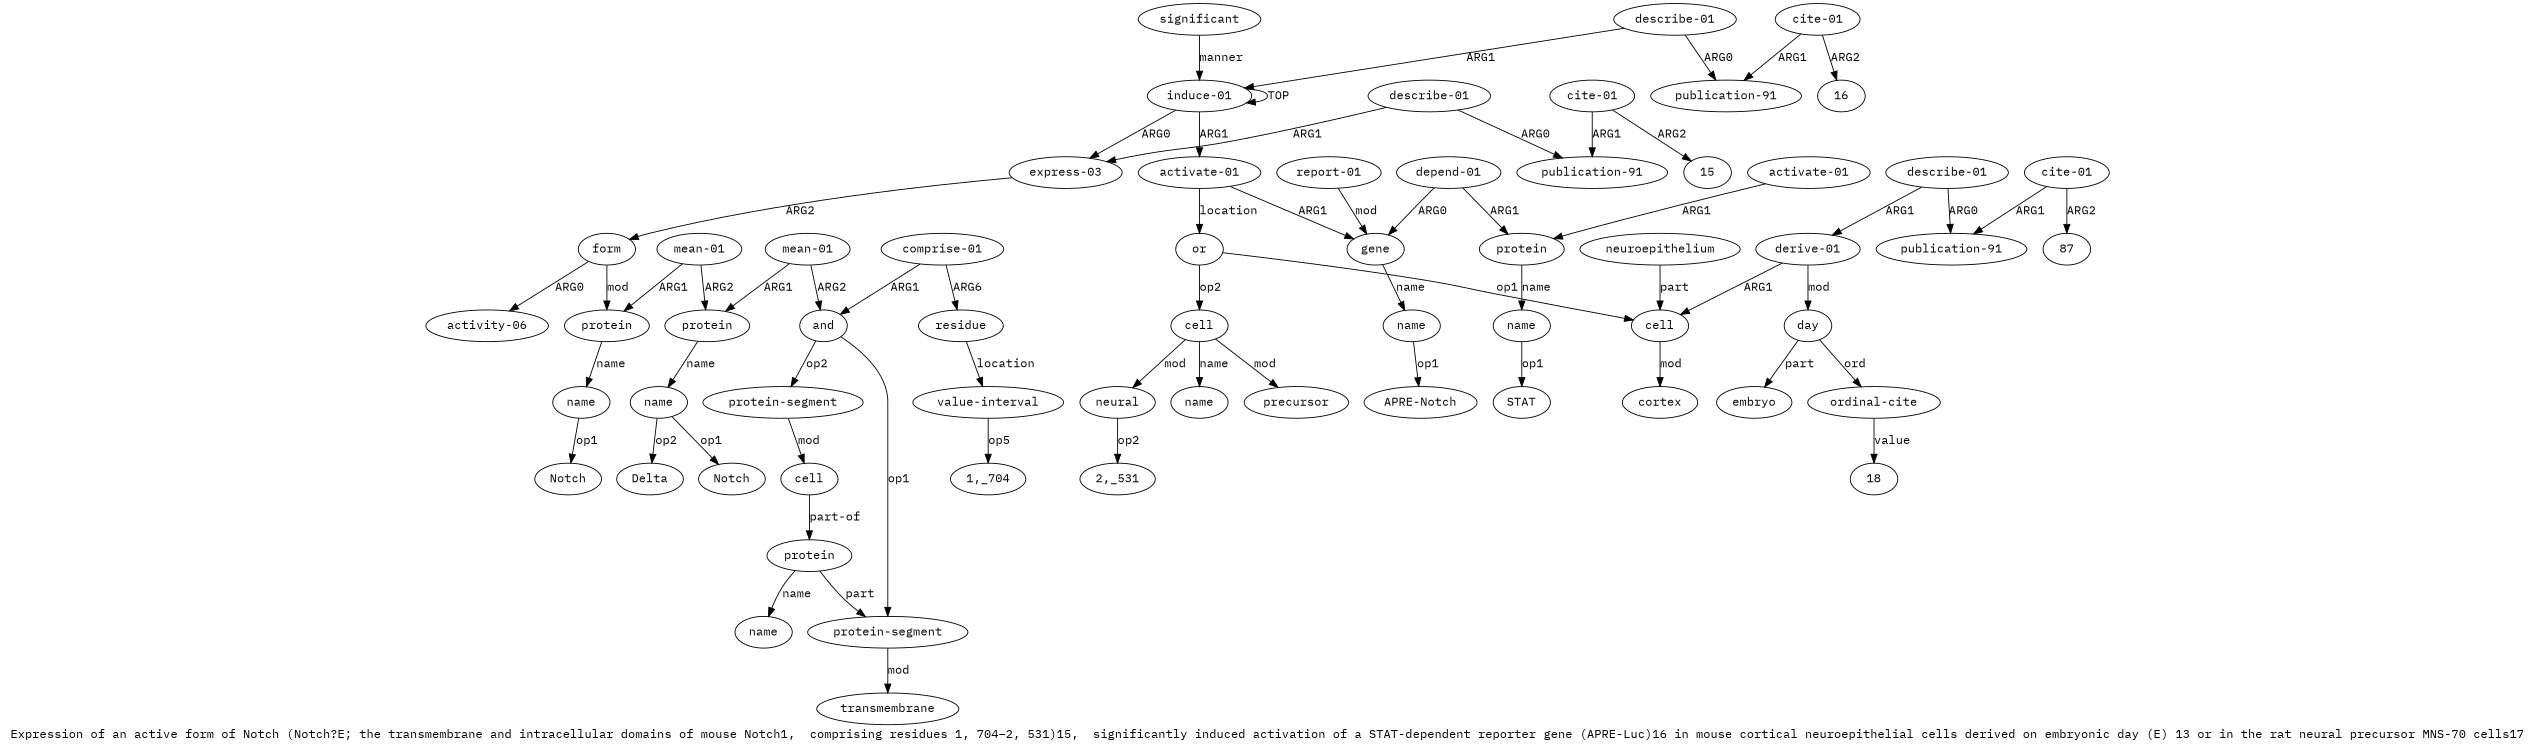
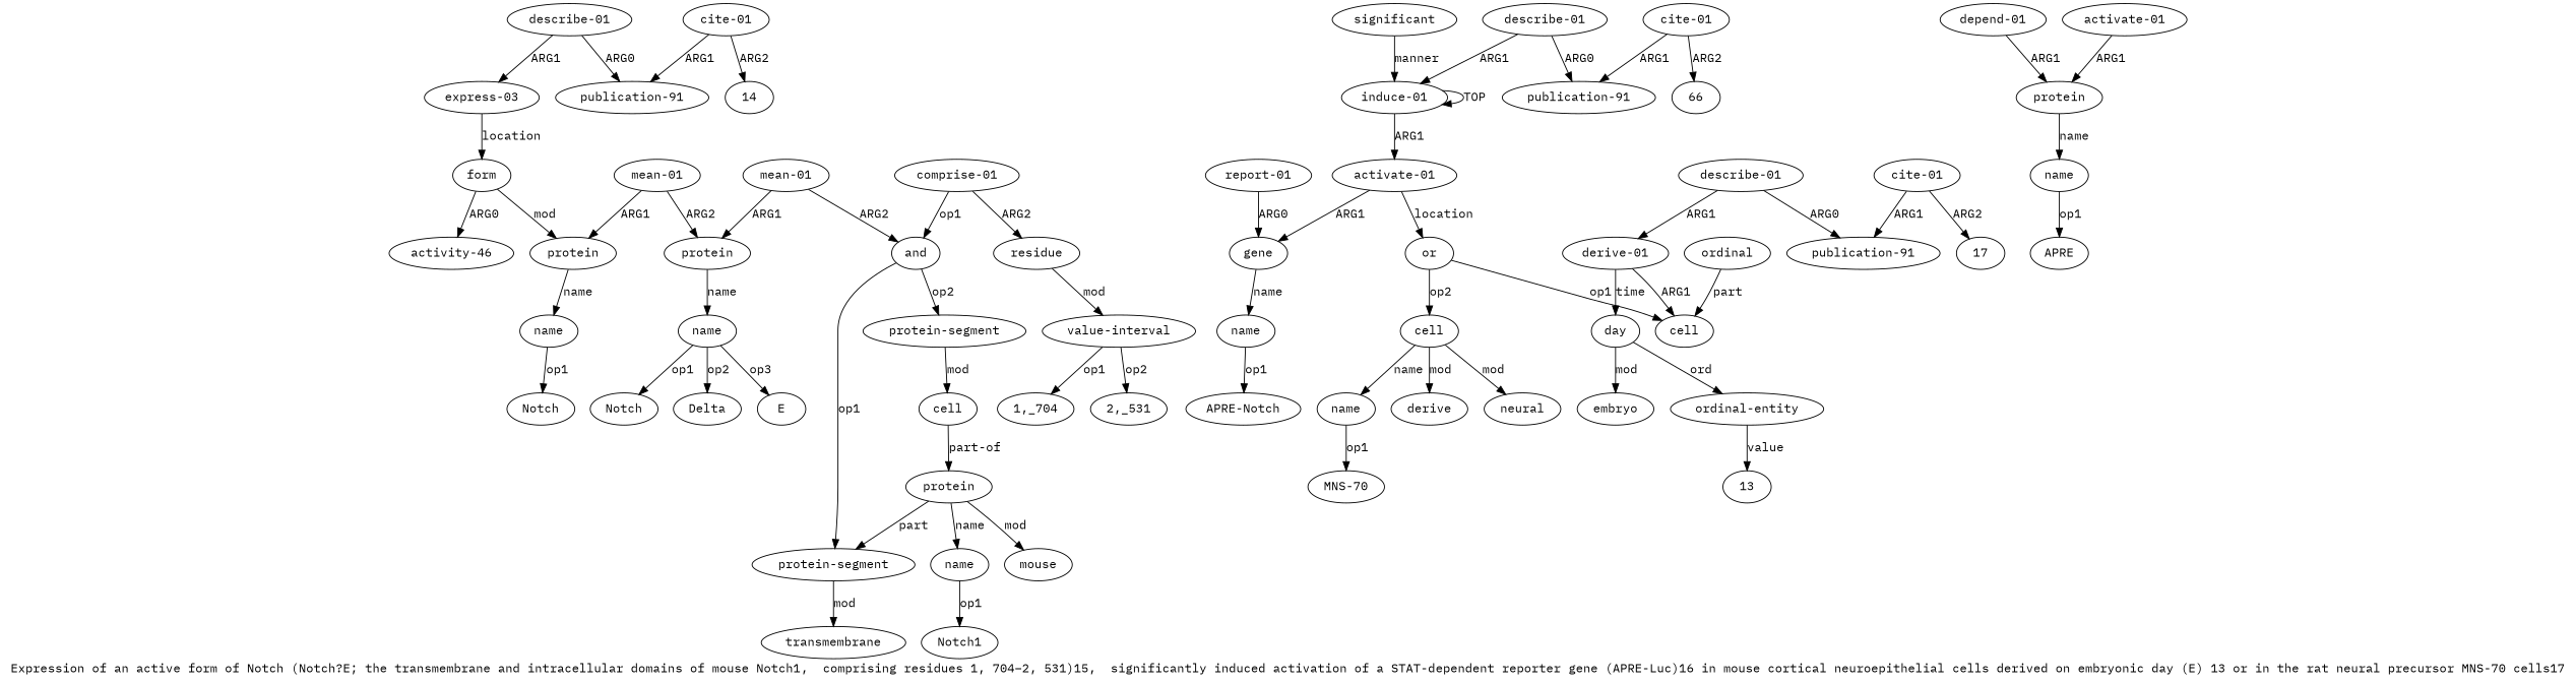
  digraph {
    fontname="IBM Plex Mono"
    label="Expression of an active form of Notch (Notch?E; the transmembrane and intracellular domains of mouse Notch1,  comprising residues 1, 704–2, 531)15,  significantly induced activation of a STAT-dependent reporter gene (APRE-Luc)16 in mouse cortical neuroepithelial cells derived on embryonic day (E) 13 or in the rat neural precursor MNS-70 cells17"
    node [color=black fontname="IBM Plex Mono" gold_ind=-1 gold_label=name test_ind=-1 test_label=name]
    edge [color=black fontname="IBM Plex Mono" gold_label=ARG1 test_label=ARG1]
-   n1 [gold_ind=20 gold_label="activity-06" label="activity-06" test_ind=20 test_label="activity-06"]
+   n1 [gold_ind=20 gold_label="activity-06" label="activity-46" test_ind=20 test_label="activity-06"]
    n2 [gold_ind=2 gold_label=form label=form test_ind=2 test_label=form]
    n3 [gold_ind=3 gold_label=protein label=protein test_ind=3 test_label=protein]
    n4 [gold_ind=4 label=name test_ind=4]
    n5 [gold_ind=21 gold_label="describe-01" label="describe-01" test_ind=21 test_label="describe-01"]
    n6 [gold_ind=22 gold_label="publication-91" label="publication-91" test_ind=22 test_label="publication-91"]
    n7 [gold_ind=1 gold_label="express-03" label="express-03" test_ind=1 test_label="express-03"]
    n8 [gold_ind=23 gold_label="cite-01" label="cite-01" test_ind=23 test_label="cite-01"]
-   n9 [gold_label=15 label=15 test_label=15]
+   n9 [gold_label=15 label=14 test_label=15]
    n10 [gold_ind=24 gold_label="activate-01" label="activate-01" test_ind=24 test_label="activate-01"]
    n11 [gold_ind=25 gold_label=gene label=gene test_ind=25 test_label=gene]
    n12 [gold_ind=32 gold_label=or label=or test_ind=32 test_label=or]
    n13 [gold_ind=26 label=name test_ind=26]
    n14 [gold_ind=33 gold_label=cell label=cell test_ind=33 test_label=cell]
    n15 [gold_ind=43 gold_label=cell label=cell test_ind=43 test_label=cell]
    n16 [gold_label="APRE-Luc" label="APRE-Notch" test_label="APRE-Luc"]
-   n17 [gold_ind=35 gold_label=cortex label=cortex test_ind=35 test_label=cortex]
    n18 [gold_ind=47 gold_label=neural label=neural test_ind=47 test_label=neural]
    n19 [gold_ind=44 label=name test_ind=44]
-   n20 [gold_ind=45 gold_label=precursor label=precursor test_ind=45 test_label=precursor]
+   n20 [gold_ind=45 gold_label=precursor label=derive test_ind=45 test_label=precursor]
    n21 [gold_ind=27 gold_label="depend-01" label="depend-01" test_ind=27 test_label="depend-01"]
    n22 [gold_ind=28 gold_label=protein label=protein test_ind=28 test_label=protein]
    n23 [gold_ind=29 label=name test_ind=29]
-   n24 [gold_label=STAT label=STAT test_label=STAT]
+   n24 [gold_label=STAT label=APRE test_label=STAT]
+   n25 [gold_label=Notch1 label=Notch1 test_label=Notch1]
    n26 [gold_ind=31 gold_label="report-01" label="report-01" test_ind=31 test_label="report-01"]
    n27 [gold_label=Delta label=Delta test_label=Delta]
    n28 [gold_label="1,_704" label="1,_704" test_label="1,_704"]
    n29 [gold_ind=30 gold_label="activate-01" label="activate-01" test_ind=30 test_label="activate-01"]
    n30 [gold_label=Notch label=Notch test_label=Notch]
    n31 [gold_ind=37 gold_label="describe-01" label="describe-01" test_ind=37 test_label="describe-01"]
    n32 [gold_ind=36 gold_label="derive-01" label="derive-01" test_ind=36 test_label="derive-01"]
    n33 [gold_ind=38 gold_label="publication-91" label="publication-91" test_ind=38 test_label="publication-91"]
    n34 [gold_ind=40 gold_label=day label=day test_ind=40 test_label=day]
    n35 [gold_ind=42 gold_label=embryo label=embryo test_ind=42 test_label=embryo]
-   n36 [gold_ind=41 gold_label="ordinal-entity" label="ordinal-cite" test_ind=41 test_label="ordinal-entity"]
-   n38 [gold_label=13 label=18 test_label=13]
-   n39 [gold_label=16 label=16 test_label=16]
-   n40 [gold_label=17 label=87 test_label=17]
-   n41 [gold_ind=34 gold_label=neuroepithelium label=neuroepithelium test_ind=34 test_label=neuroepithelium]
+   n36 [gold_ind=41 gold_label="ordinal-entity" label="ordinal-entity" test_ind=41 test_label="ordinal-entity"]
+   n37 [gold_label=E label=E test_label=E]
+   n38 [gold_label=13 label=13 test_label=13]
+   n39 [gold_label=16 label=66 test_label=16]
+   n40 [gold_label=17 label=17 test_label=17]
+   n41 [gold_ind=34 gold_label=neuroepithelium label=ordinal test_ind=34 test_label=neuroepithelium]
    n42 [gold_ind=51 gold_label="cite-01" label="cite-01" test_ind=51 test_label="cite-01"]
    n43 [gold_ind=50 gold_label="publication-91" label="publication-91" test_ind=50 test_label="publication-91"]
+   n44 [gold_label="MNS-70" label="MNS-70" test_label="MNS-70"]
    n45 [gold_ind=15 gold_label="protein-segment" label="protein-segment" test_ind=15 test_label="protein-segment"]
    n46 [gold_ind=16 gold_label=cell label=cell test_ind=16 test_label=cell]
    n47 [gold_ind=12 gold_label=protein label=protein test_ind=12 test_label=protein]
+   n48 [gold_ind=14 gold_label=mouse label=mouse test_ind=14 test_label=mouse]
    n49 [gold_ind=10 gold_label="protein-segment" label="protein-segment" test_ind=10 test_label="protein-segment"]
    n50 [gold_ind=13 label=name test_ind=13]
    n51 [gold_ind=17 gold_label="comprise-01" label="comprise-01" test_ind=17 test_label="comprise-01"]
    n52 [gold_ind=18 gold_label=residue label=residue test_ind=18 test_label=residue]
    n53 [gold_ind=9 gold_label=and label=and test_ind=9 test_label=and]
    n54 [gold_ind=19 gold_label="value-interval" label="value-interval" test_ind=19 test_label="value-interval"]
    n55 [gold_label="2,_531" label="2,_531" test_label="2,_531"]
    n56 [gold_ind=11 gold_label=transmembrane label=transmembrane test_ind=11 test_label=transmembrane]
    n57 [gold_ind=39 gold_label="cite-01" label="cite-01" test_ind=39 test_label="cite-01"]
    n58 [gold_ind=0 gold_label="induce-01" label="induce-01" test_ind=0 test_label="induce-01"]
    n59 [gold_ind=48 gold_label=significant label=significant test_ind=48 test_label=significant]
    n60 [gold_ind=5 gold_label="mean-01" label="mean-01" test_ind=5 test_label="mean-01"]
    n61 [gold_ind=6 gold_label=protein label=protein test_ind=6 test_label=protein]
    n62 [gold_ind=7 label=name test_ind=7]
    n63 [gold_label=Notch label=Notch test_label=Notch]
    n64 [gold_ind=8 gold_label="mean-01" label="mean-01" test_ind=8 test_label="mean-01"]
    n65 [gold_ind=49 gold_label="describe-01" label="describe-01" test_ind=49 test_label="describe-01"]
    n2 -> n1 [gold_label=ARG0 label=ARG0 test_label=ARG0]
    n2 -> n3 [gold_label=mod label=mod test_label=mod]
    n3 -> n4 [gold_label=name label=name test_label=name]
    n4 -> n30 [gold_label=op1 label=op1 test_label=op1]
    n5 -> n6 [gold_label=ARG0 label=ARG0 test_label=ARG0]
    n5 -> n7 [label=ARG1]
-   n7 -> n2 [gold_label=ARG2 label=ARG2 test_label=ARG2]
+   n7 -> n2 [gold_label=ARG2 label=location test_label=ARG2]
    n8 -> n6 [label=ARG1]
    n8 -> n9 [gold_label=ARG2 label=ARG2 test_label=ARG2]
    n10 -> n11 [label=ARG1]
    n10 -> n12 [gold_label=location label=location test_label=location]
    n11 -> n13 [gold_label=name label=name test_label=name]
    n12 -> n14 [gold_label=op1 label=op1 test_label=op1]
    n12 -> n15 [gold_label=op2 label=op2 test_label=op2]
    n13 -> n16 [gold_label=op1 label=op1 test_label=op1]
-   n14 -> n17 [gold_label=mod label=mod test_label=mod]
    n15 -> n18 [gold_label=mod label=mod test_label=mod]
    n15 -> n19 [gold_label=name label=name test_label=name]
    n15 -> n20 [gold_label=mod label=mod test_label=mod]
-   n21 -> n11 [gold_label=ARG0 label=ARG0 test_label=ARG0]
+   n19 -> n44 [gold_label=op1 label=op1 test_label=op1]
    n21 -> n22 [label=ARG1]
    n22 -> n23 [gold_label=name label=name test_label=name]
    n23 -> n24 [gold_label=op1 label=op1 test_label=op1]
-   n26 -> n11 [gold_label=ARG0 label=mod test_label=ARG0]
+   n26 -> n11 [gold_label=ARG0 label=ARG0 test_label=ARG0]
    n29 -> n22 [label=ARG1]
    n31 -> n32 [label=ARG1]
    n31 -> n33 [gold_label=ARG0 label=ARG0 test_label=ARG0]
    n32 -> n14 [label=ARG1]
-   n32 -> n34 [gold_label=time label=mod test_label=time]
-   n34 -> n35 [gold_label=mod label=part test_label=mod]
+   n32 -> n34 [gold_label=time label=time test_label=time]
+   n34 -> n35 [gold_label=mod label=mod test_label=mod]
    n34 -> n36 [gold_label=ord label=ord test_label=ord]
    n36 -> n38 [gold_label=value label=value test_label=value]
    n41 -> n14 [gold_label=part label=part test_label=part]
    n42 -> n39 [gold_label=ARG2 label=ARG2 test_label=ARG2]
    n42 -> n43 [label=ARG1]
    n45 -> n46 [gold_label=mod label=mod test_label=mod]
    n46 -> n47 [gold_label="part-of" label="part-of" test_label="part-of"]
+   n47 -> n48 [gold_label=mod label=mod test_label=mod]
    n47 -> n49 [gold_label=part label=part test_label=part]
    n47 -> n50 [gold_label=name label=name test_label=name]
    n49 -> n56 [gold_label=mod label=mod test_label=mod]
-   n51 -> n52 [gold_label=ARG2 label=ARG6 test_label=ARG2]
-   n51 -> n53 [label=ARG1]
-   n52 -> n54 [gold_label=mod label=location test_label=mod]
+   n50 -> n25 [gold_label=op1 label=op1 test_label=op1]
+   n51 -> n52 [gold_label=ARG2 label=ARG2 test_label=ARG2]
+   n51 -> n53 [label=op1]
+   n52 -> n54 [gold_label=mod label=mod test_label=mod]
    n53 -> n45 [gold_label=op2 label=op2 test_label=op2]
    n53 -> n49 [gold_label=op1 label=op1 test_label=op1]
-   n54 -> n28 [gold_label=op1 label=op5 test_label=op1]
-   n18 -> n55 [gold_label=op2 label=op2 test_label=op2]
+   n54 -> n28 [gold_label=op1 label=op1 test_label=op1]
+   n54 -> n55 [gold_label=op2 label=op2 test_label=op2]
    n57 -> n33 [label=ARG1]
    n57 -> n40 [gold_label=ARG2 label=ARG2 test_label=ARG2]
-   n58 -> n7 [gold_label=ARG0 label=ARG0 test_label=ARG0]
    n58 -> n10 [label=ARG1]
    n58 -> n58 [gold_label=TOP label=TOP test_label=TOP]
    n59 -> n58 [gold_label=manner label=manner test_label=manner]
    n60 -> n3 [label=ARG1]
    n60 -> n61 [gold_label=ARG2 label=ARG2 test_label=ARG2]
    n61 -> n62 [gold_label=name label=name test_label=name]
    n62 -> n27 [gold_label=op2 label=op2 test_label=op2]
+   n62 -> n37 [gold_label=op3 label=op3 test_label=op3]
    n62 -> n63 [gold_label=op1 label=op1 test_label=op1]
    n64 -> n53 [gold_label=ARG2 label=ARG2 test_label=ARG2]
    n64 -> n61 [label=ARG1]
    n65 -> n43 [gold_label=ARG0 label=ARG0 test_label=ARG0]
    n65 -> n58 [label=ARG1]
  }
